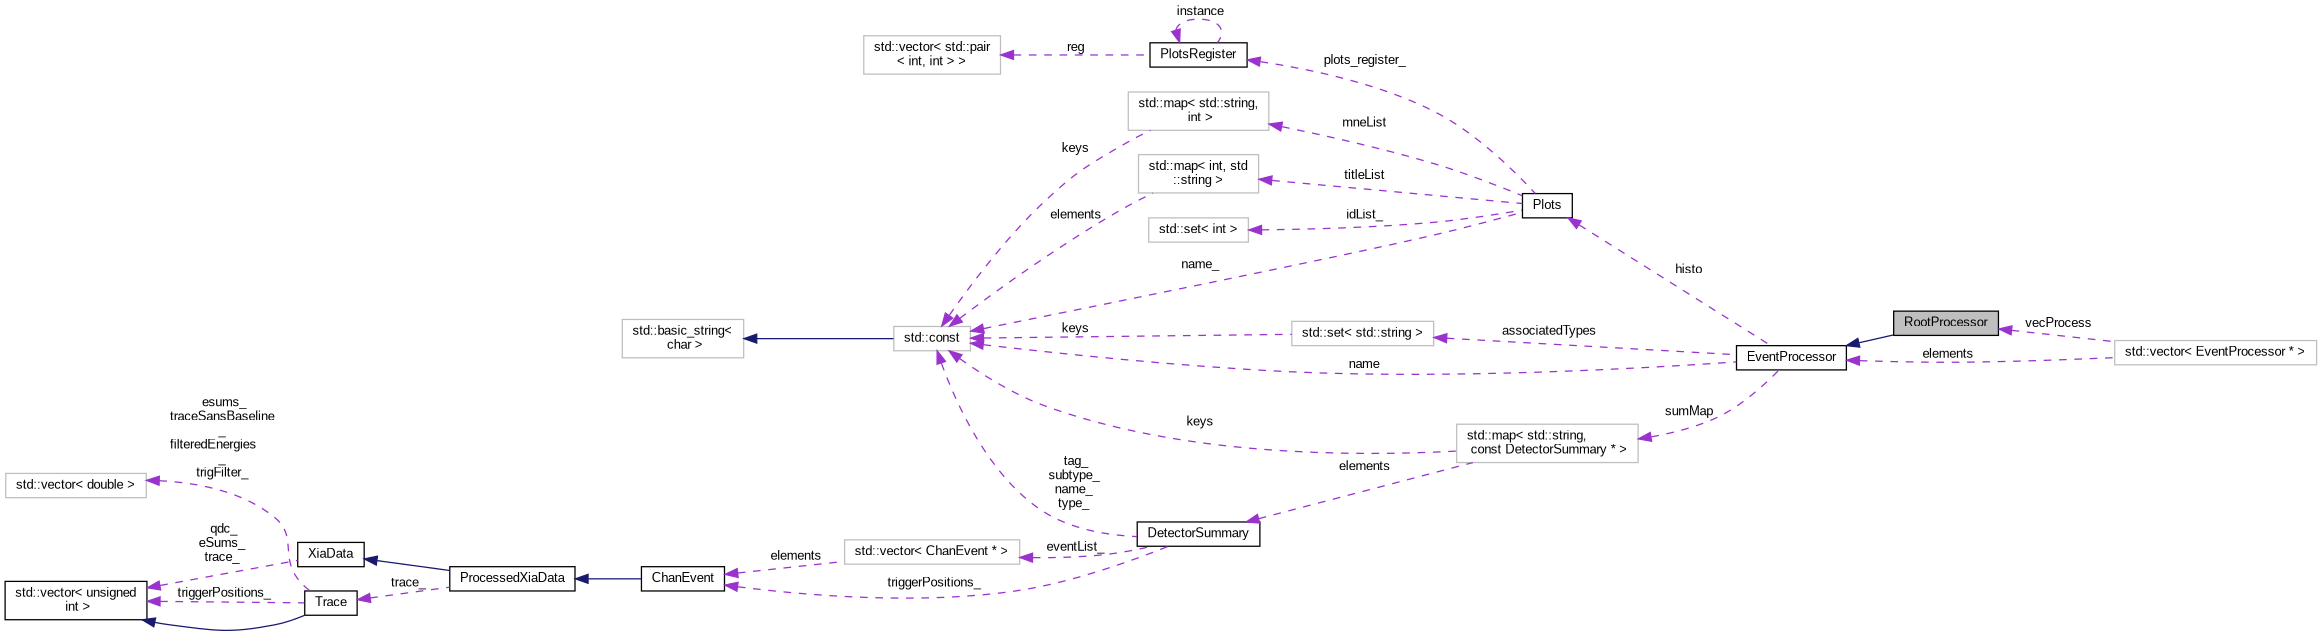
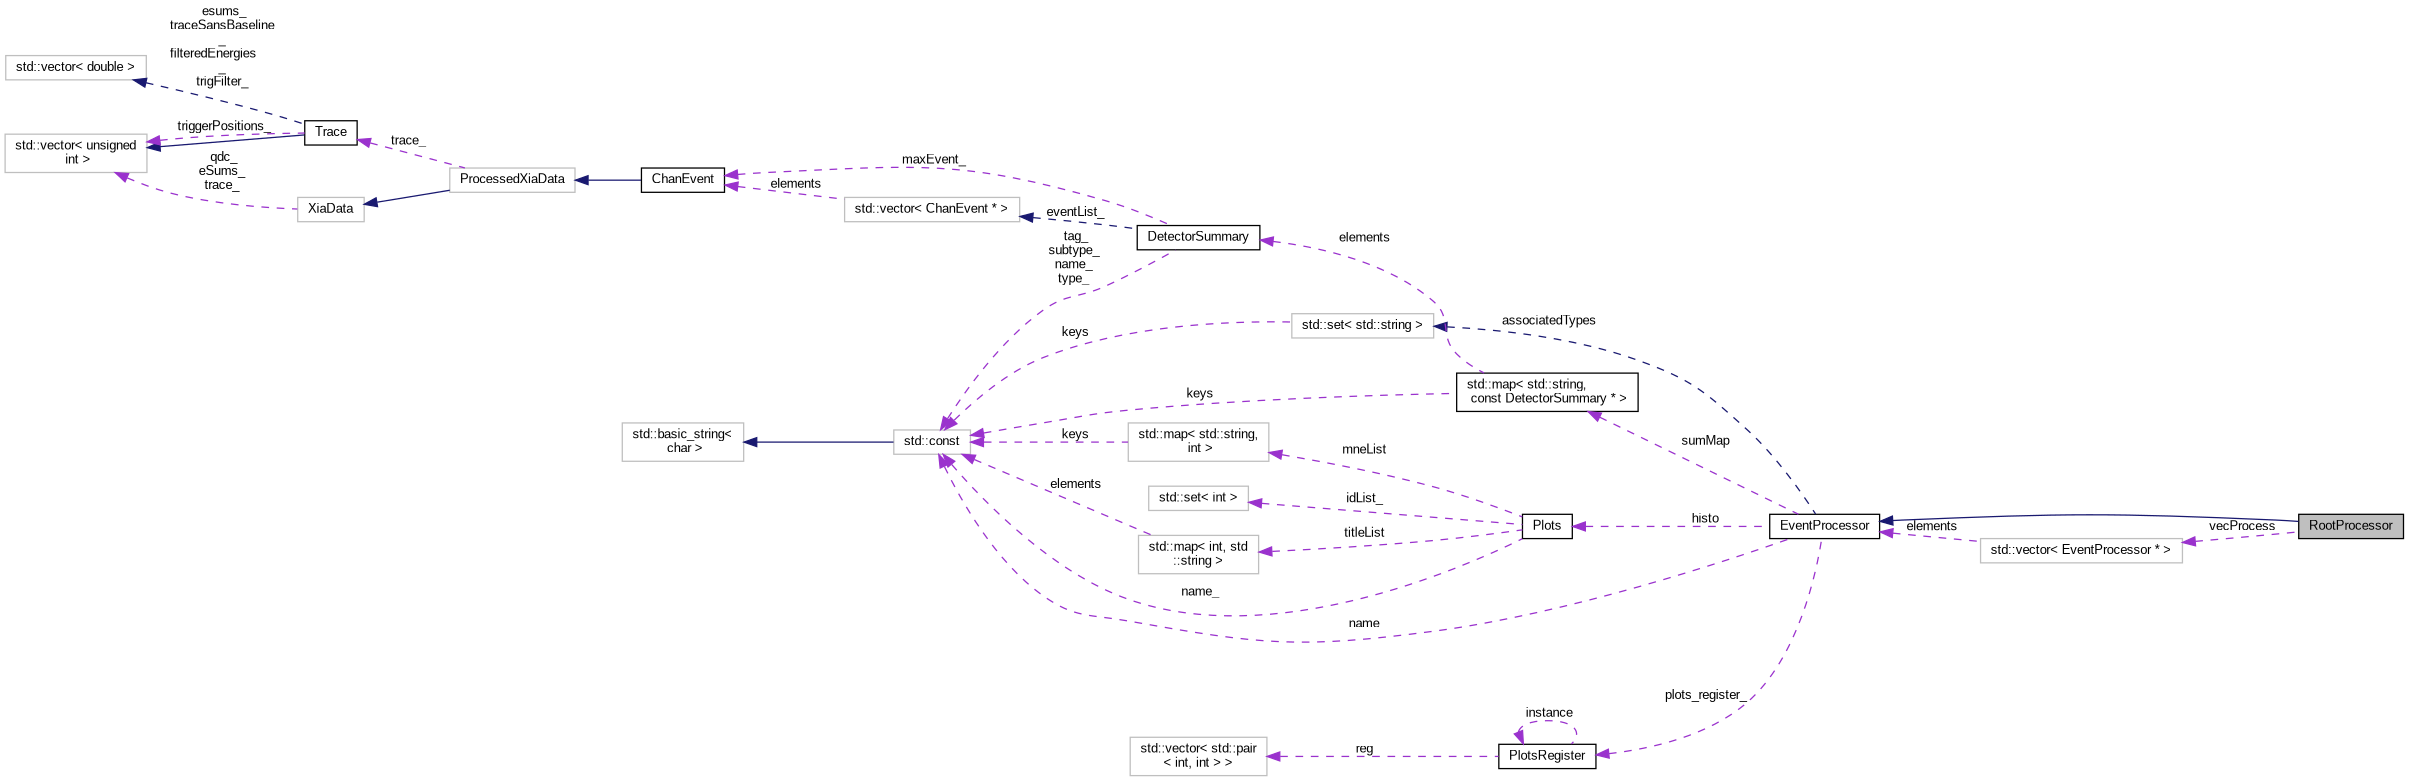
  digraph {
    fontname="Liberation Sans"
    rankdir=LR
    node [color=grey75 fillcolor=white fontname="Liberation Sans" fontsize=10 shape=record style=filled]
    edge [color=darkorchid3 dir=back fontname="Liberation Sans" fontsize=10 labelfontname=Helvetica labelfontsize=10 style=dashed]
    n1 [color=black fillcolor=grey75 fontcolor=black height=0.2 label=RootProcessor width=0.4]
    n2 [color=black height=0.2 label=EventProcessor width=0.4]
    n3 [height=0.2 label="std::vector\< EventProcessor * \>" width=0.4]
    n4 [height=0.2 label="std::set\< std::string \>" width=0.4]
    n5 [height=0.2 label="std::const" width=0.4]
-   n6 [height=0.2 label="std::map\< std::string,\l const DetectorSummary * \>" width=0.4]
+   n6 [color=black height=0.2 label="std::map\< std::string,\l const DetectorSummary * \>" width=0.4]
    n7 [color=black height=0.2 label=DetectorSummary width=0.4]
    n8 [color=black height=0.2 label=Plots width=0.4]
    n9 [height=0.2 label="std::map\< std::string,\l int \>" width=0.4]
    n10 [height=0.2 label="std::map\< int, std\l::string \>" width=0.4]
    n11 [height=0.2 label="std::basic_string\<\l char \>" width=0.4]
    n12 [color=black height=0.2 label=ChanEvent width=0.4]
    n13 [height=0.2 label="std::vector\< ChanEvent * \>" width=0.4]
-   n14 [color=black height=0.2 label=ProcessedXiaData width=0.4]
-   n15 [color=black height=0.2 label=XiaData width=0.4]
-   n16 [color=black height=0.2 label="std::vector\< unsigned\l int \>" width=0.4]
+   n14 [height=0.2 label=ProcessedXiaData width=0.4]
+   n15 [height=0.2 label=XiaData width=0.4]
+   n16 [height=0.2 label="std::vector\< unsigned\l int \>" width=0.4]
    n17 [color=black height=0.2 label=Trace width=0.4]
    n18 [height=0.2 label="std::vector\< double \>" width=0.4]
    n19 [color=black height=0.2 label=PlotsRegister width=0.4]
    n20 [height=0.2 label="std::vector\< std::pair\l\< int, int \> \>" width=0.4]
    n21 [height=0.2 label="std::set\< int \>" width=0.4]
    n2 -> n1 [color=midnightblue style=solid]
    n2 -> n3 [label=" elements"]
-   n1 -> n3 [label=" vecProcess"]
-   n4 -> n2 [label=" associatedTypes"]
+   n3 -> n1 [label=" vecProcess"]
+   n4 -> n2 [color=midnightblue label=" associatedTypes"]
    n5 -> n2 [label=" name"]
    n5 -> n4 [label=" keys"]
    n5 -> n6 [label=" keys"]
    n5 -> n7 [label=" tag_\nsubtype_\nname_\ntype_"]
    n5 -> n8 [label=" name_"]
    n5 -> n9 [label=" keys"]
    n5 -> n10 [label=" elements"]
    n6 -> n2 [label=" sumMap"]
    n7 -> n6 [label=" elements"]
    n8 -> n2 [label=" histo"]
    n9 -> n8 [label=" mneList"]
    n10 -> n8 [label=" titleList"]
    n11 -> n5 [color=midnightblue style=solid]
-   n12 -> n7 [label=" triggerPositions_"]
+   n12 -> n7 [label=" maxEvent_"]
    n12 -> n13 [label=" elements"]
-   n13 -> n7 [label=" eventList_"]
+   n13 -> n7 [color=midnightblue label=" eventList_"]
    n14 -> n12 [color=midnightblue style=solid]
    n15 -> n14 [color=midnightblue style=solid]
    n16 -> n15 [label=" qdc_\neSums_\ntrace_"]
    n16 -> n17 [color=midnightblue style=solid]
    n16 -> n17 [label=" triggerPositions_"]
    n17 -> n14 [label=" trace_"]
-   n18 -> n17 [label=" esums_\ntraceSansBaseline\l_\nfilteredEnergies\l_\ntrigFilter_"]
-   n19 -> n8 [label=" plots_register_"]
+   n18 -> n17 [color=midnightblue label=" esums_\ntraceSansBaseline\l_\nfilteredEnergies\l_\ntrigFilter_"]
+   n19 -> n2 [label=" plots_register_"]
    n19 -> n19 [label=" instance"]
    n20 -> n19 [label=" reg"]
    n21 -> n8 [label=" idList_"]
  }
